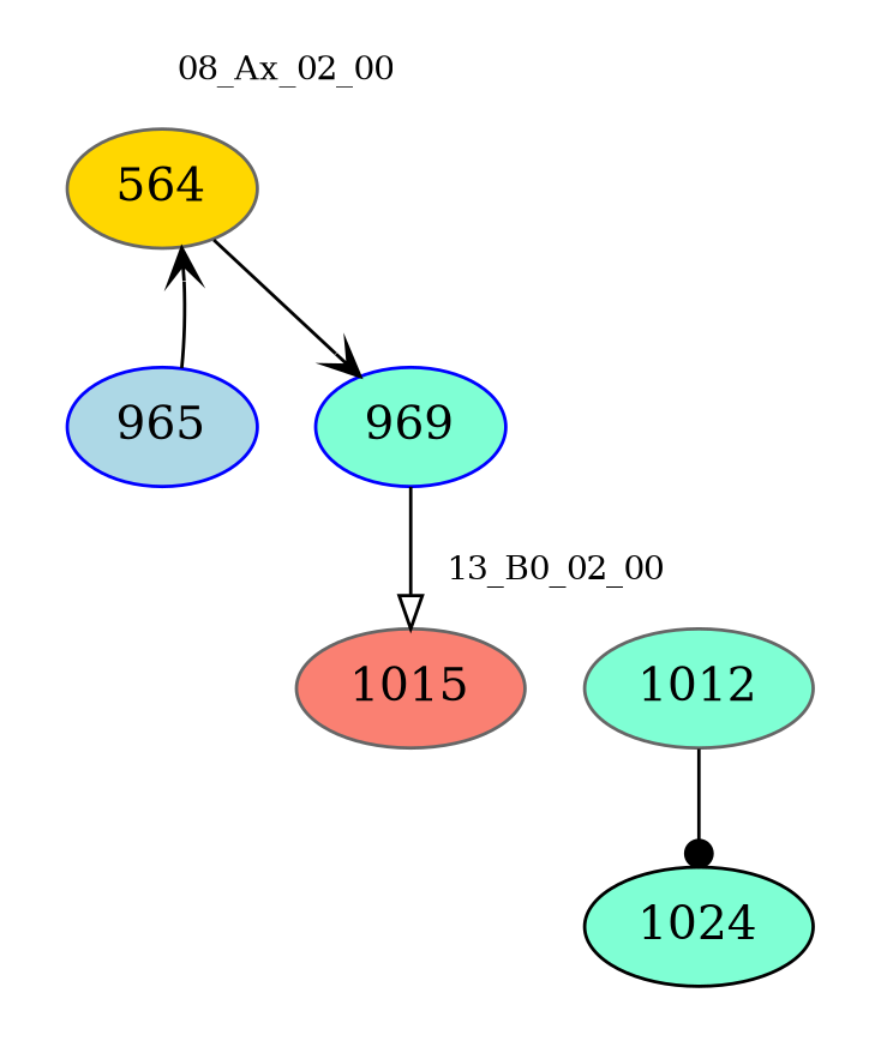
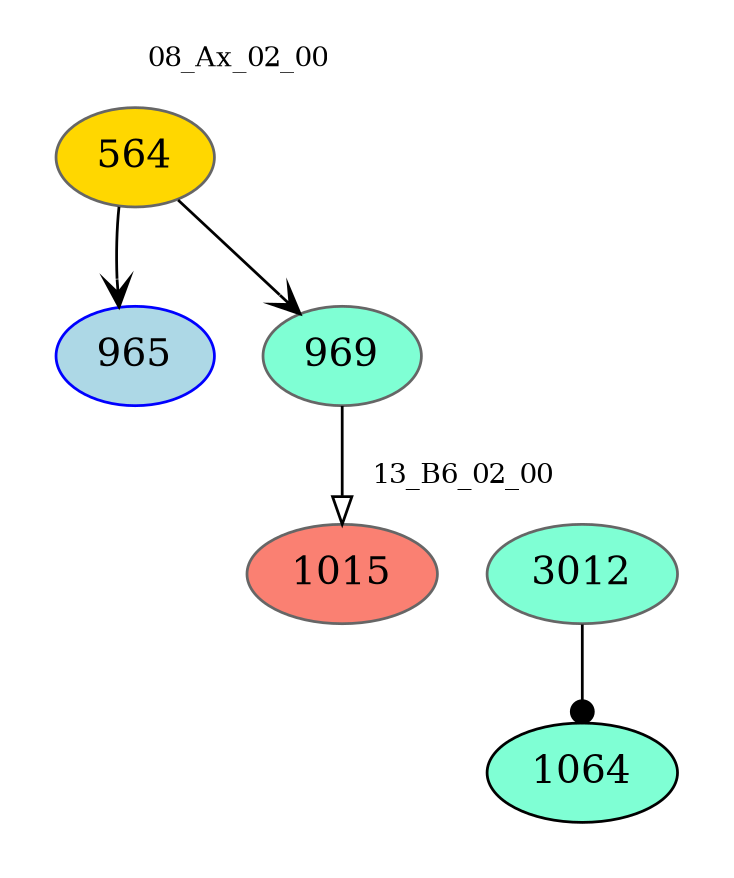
  digraph {
    node [color=gray40 fillcolor=aquamarine style=filled]
    edge [arrowhead=vee color=black]
    n1 [fillcolor=gold label=564]
    n2 [color=blue fillcolor=lightblue label=965]
-   n3 [color=blue label=969]
-   n4 [label=1012]
+   n3 [label=969]
+   n4 [label=3012]
    n5 [fillcolor=salmon label=1015]
-   n6 [color=black label=1024]
+   n6 [color=black label=1064]
    subgraph cluster_1 {
      color=white
      fontsize=10
      label="08_Ax_02_00"
      n1
      n2
      n3
    }
    subgraph cluster_2 {
      color=white
      fontsize=10
-     label="13_B0_02_00"
+     label="13_B6_02_00"
      n4
      n5
      n6
    }
-   n2 -> n1
+   n1 -> n2
    n1 -> n3
    n3 -> n5 [arrowhead=onormal]
    n4 -> n6 [arrowhead=dot]
  }
